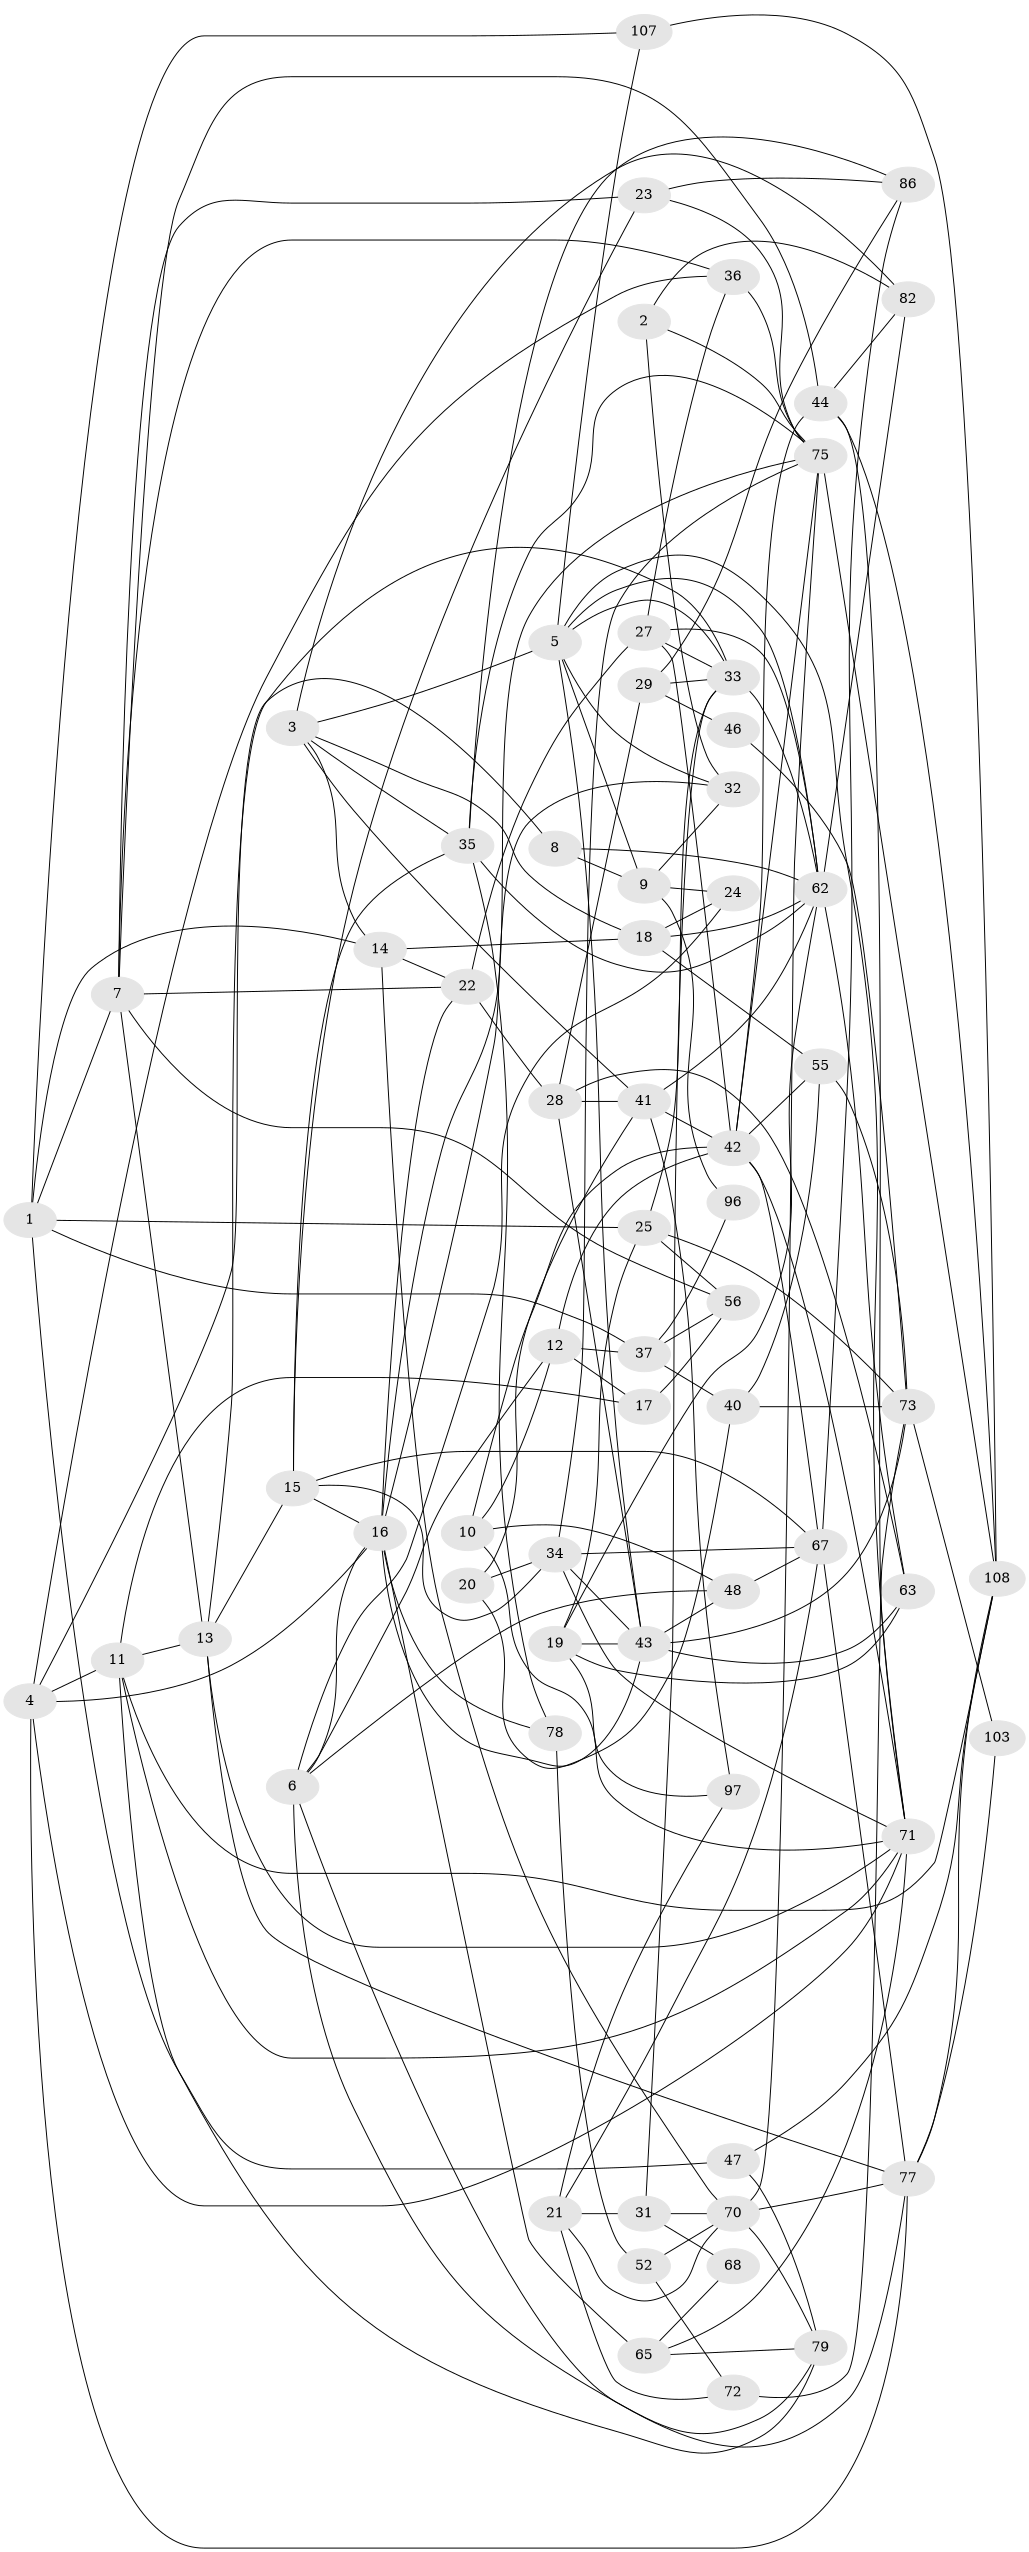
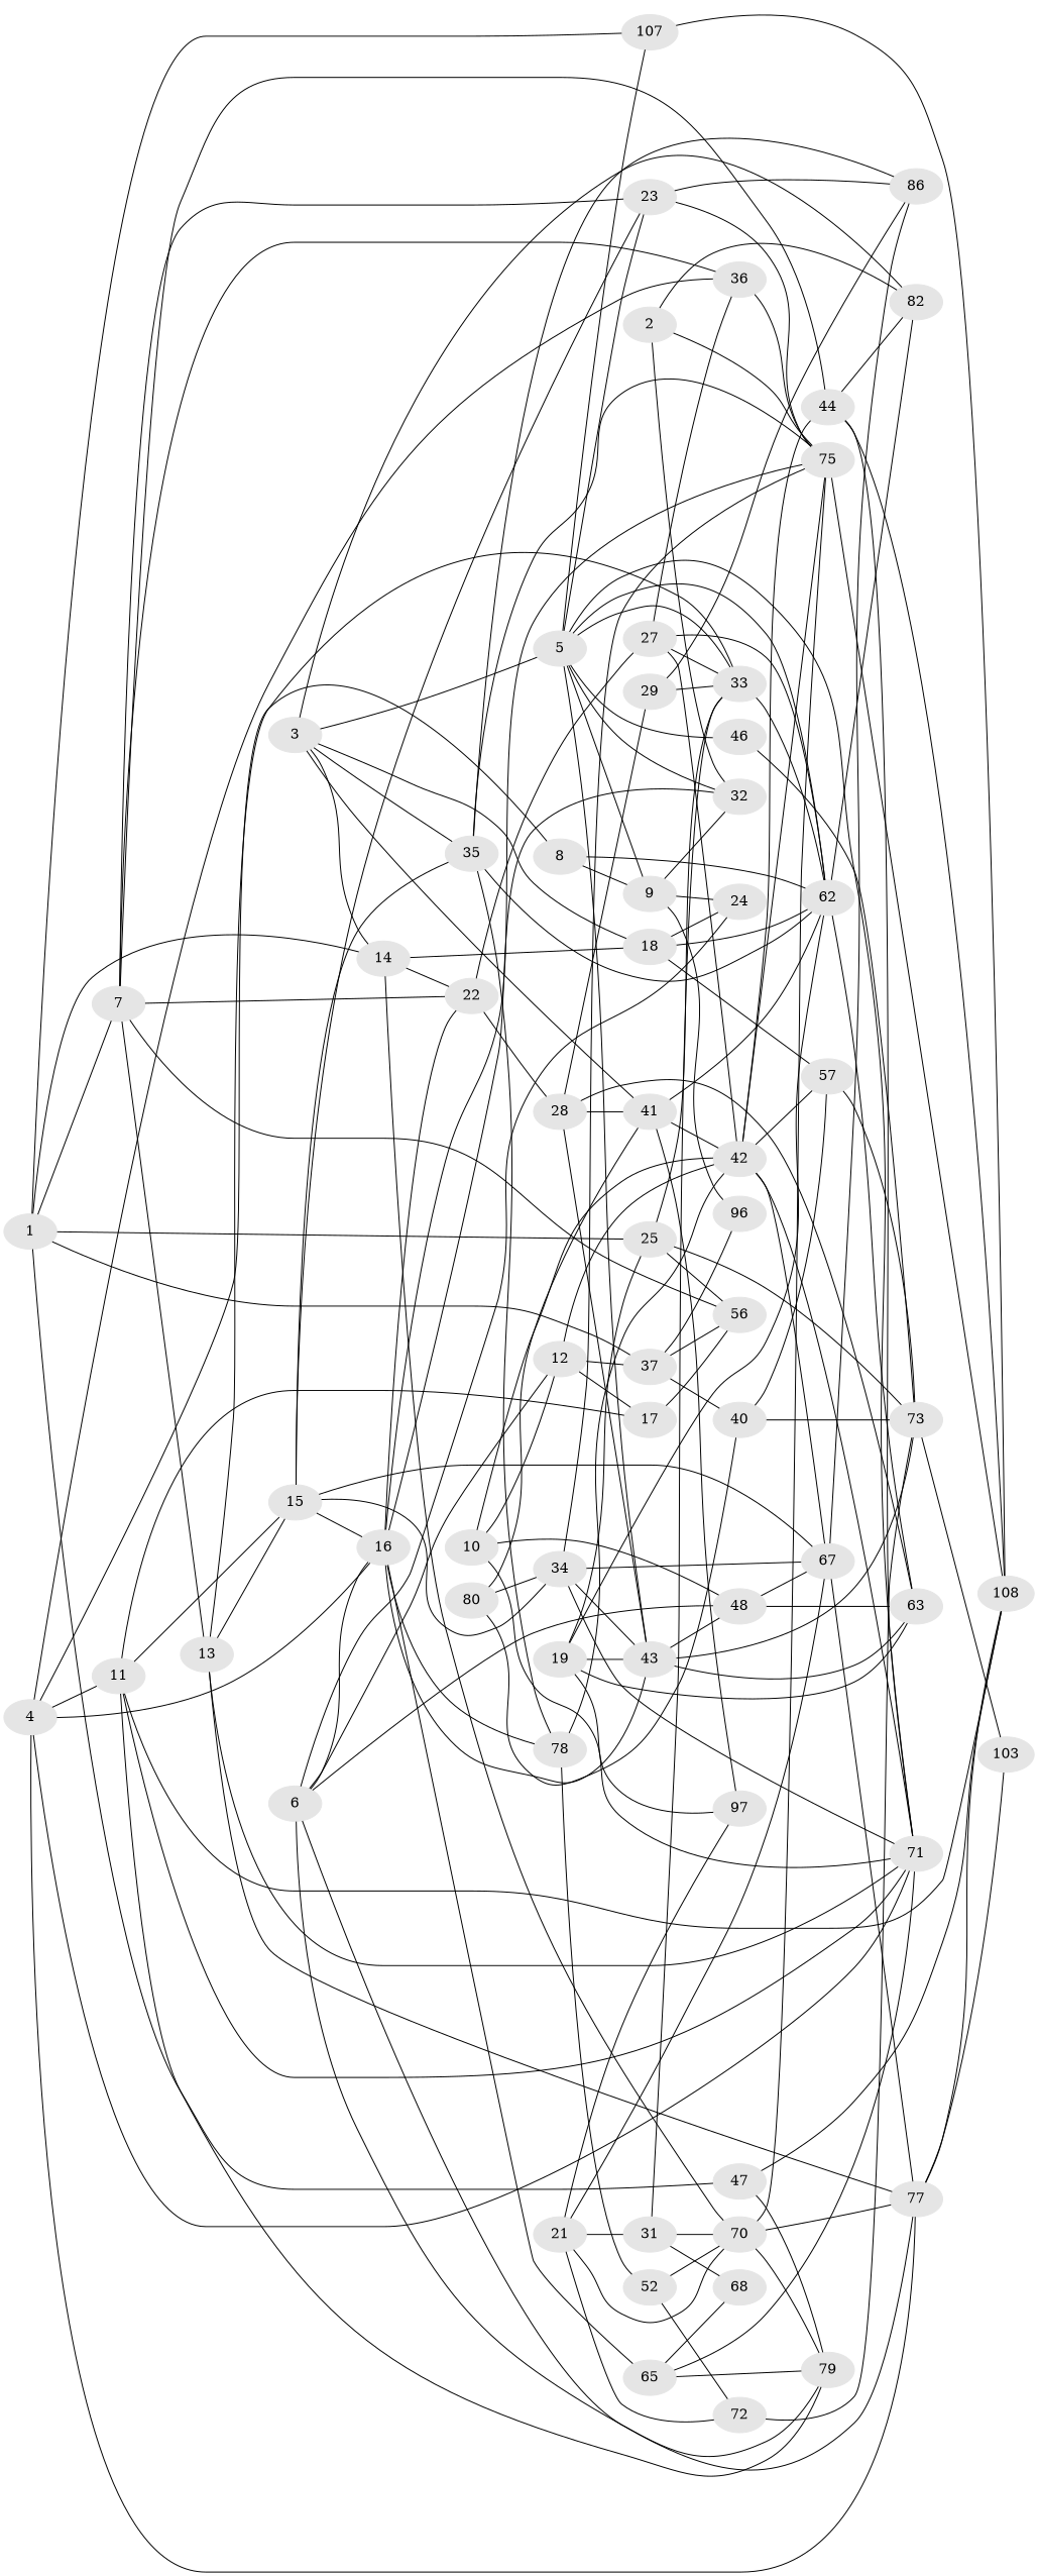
  graph {
    rankdir=LR
    node [color=gray90 style=filled]
    1 [super="+74"]
    7 [super="+93"]
    14 [super="+54"]
    25 [super="+89"]
    37 [super="+39"]
    47 [super="+49"]
    107
    36
    23 [super="+84"]
    13 [super="+88"]
    22 [super="+76"]
    44 [super="+85"]
    56 [super="+61"]
    18 [super="+105"]
    70 [super="+99"]
    33 [super="+95"]
    73 [super="+78"]
    96
    40 [super="+91"]
    79 [super="+81"]
    108
    32 [super="+92"]
    2
    75 [super="+104"]
    82 [super="+101"]
    3 [super="+55"]
    5 [super="+106"]
    35 [super="+69"]
    41 [super="+58"]
    71 [super="+94"]
    9 [super="+102"]
    43 [super="+80"]
    62 [super="+64"]
    24
-   57 [label=55]
+   57
    n36 [label=78]
    86
    42 [super="+53"]
    97
    4 [super="+26"]
    8
    11 [super="+50"]
    16 [super="+30"]
    77
    15 [super="+59"]
    17 [super="+45"]
    65
    103
    48 [super="+87"]
    63 [super="+100"]
    6 [super="+98"]
    12
    67 [super="+83"]
    27
    28 [super="+90"]
    10
    34 [super="+66"]
    52
    68
    19 [super="+51"]
-   20
+   20 [label=80]
    21 [super="+60"]
    31
    72
    29
    46
    1 -- 7
    1 -- 14
    1 -- 25
    1 -- 37 [weight=2]
    1 -- 47
    1 -- 107
    7 -- 36
    7 -- 23
    7 -- 13
    7 -- 22
    7 -- 44
    7 -- 56
    14 -- 22
    14 -- 18
    14 -- 70
    25 -- 56
    25 -- 33
    25 -- 73
    37 -- 56
    37 -- 96
    37 -- 40
    47 -- 79
    47 -- 108
    107 -- 108
    36 -- 75
    23 -- 75
    23 -- 86
    13 -- 33
    13 -- 71
    13 -- 77
    13 -- 15
    22 -- 27
    22 -- 28
    44 -- 108
    44 -- 82
    44 -- 71
    18 -- 62
    18 -- 24
    18 -- 57
    70 -- 79
    70 -- 75
    70 -- 77
    33 -- 62
    73 -- 103
    40 -- 73
    40 -- 57
    2 -- 32
    2 -- 75
    2 -- 82
    75 -- 108
    3 -- 14
    3 -- 18
    3 -- 82
    3 -- 5
    3 -- 35
    3 -- 41
    5 -- 107
+   5 -- 23
    5 -- 33
    5 -- 32
    5 -- 71
    5 -- 9
    5 -- 43
    5 -- 62
    35 -- 75
    35 -- 62
    35 -- n36
    35 -- 86
    41 -- 62
    41 -- 42
    41 -- 97
    9 -- 96
    9 -- 32
    9 -- 24
    43 -- 73
    43 -- 48
    43 -- 63
    62 -- 82
    62 -- 63
    57 -- 73
+   n36 -- 42
    n36 -- 52
    42 -- 44
    42 -- 75
    42 -- 71
    42 -- 57
    42 -- 67
    4 -- 36
    4 -- 71
    4 -- 8
    4 -- 11
    4 -- 16
    4 -- 77
    8 -- 9
    8 -- 62
    11 -- 79
    11 -- 108
    11 -- 71
-   11 -- 13
+   11 -- 15
    11 -- 17
    16 -- 22
    16 -- 32
    16 -- 75
    16 -- 43
    16 -- n36
    16 -- 65
    77 -- 108
    77 -- 103
    15 -- 23
    15 -- 35
    15 -- 16
    15 -- 67
    15 -- 34
    17 -- 56
    65 -- 79
    65 -- 71
    65 -- 68
+   48 -- 63
    48 -- 67
    6 -- 79
    6 -- 24
    6 -- 16
    6 -- 77
    6 -- 48
    6 -- 12
    12 -- 37
    12 -- 42
    12 -- 17
    67 -- 86
    67 -- 77
    27 -- 36
    27 -- 33
    27 -- 62
    27 -- 42
    28 -- 41
    28 -- 43
    28 -- 63
    28 -- 29
    10 -- 71
    10 -- 42
    10 -- 48
    10 -- 12
    34 -- 75
    34 -- 71
    34 -- 43
    34 -- 67
    52 -- 70
    52 -- 72
    19 -- 25
    19 -- 43
    19 -- 62
    19 -- 97
    19 -- 63
    20 -- 40
    20 -- 41
    20 -- 34
    21 -- 70
    21 -- 97
    21 -- 67
    21 -- 31
    21 -- 72
    31 -- 70
    31 -- 33
    31 -- 68
    72 -- 73
    29 -- 33
    29 -- 86
-   29 -- 46
+   5 -- 46
    46 -- 73
  }
